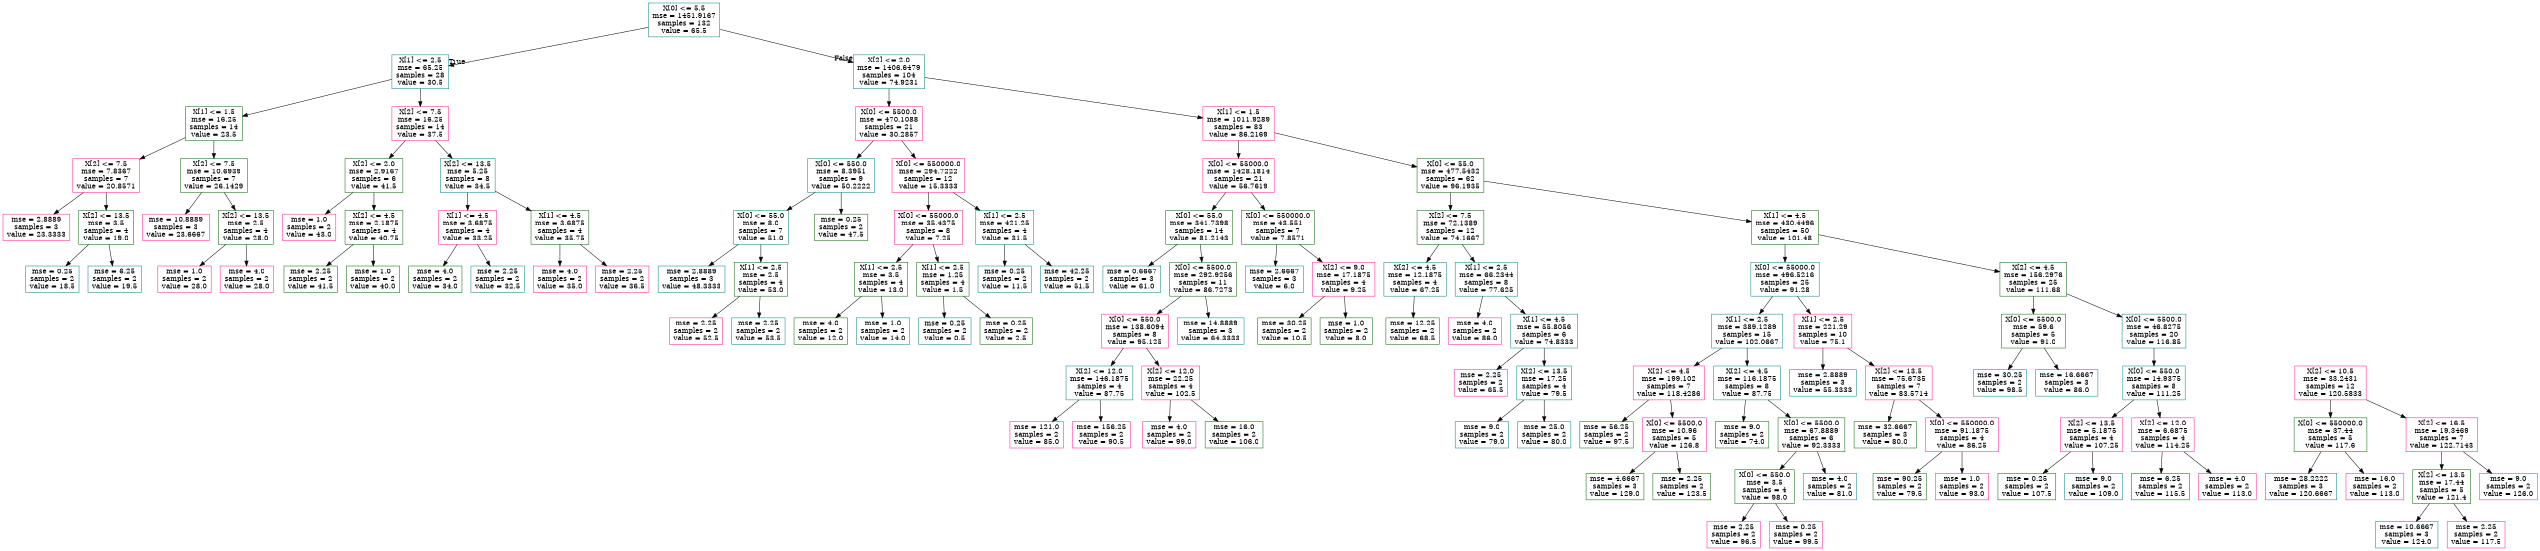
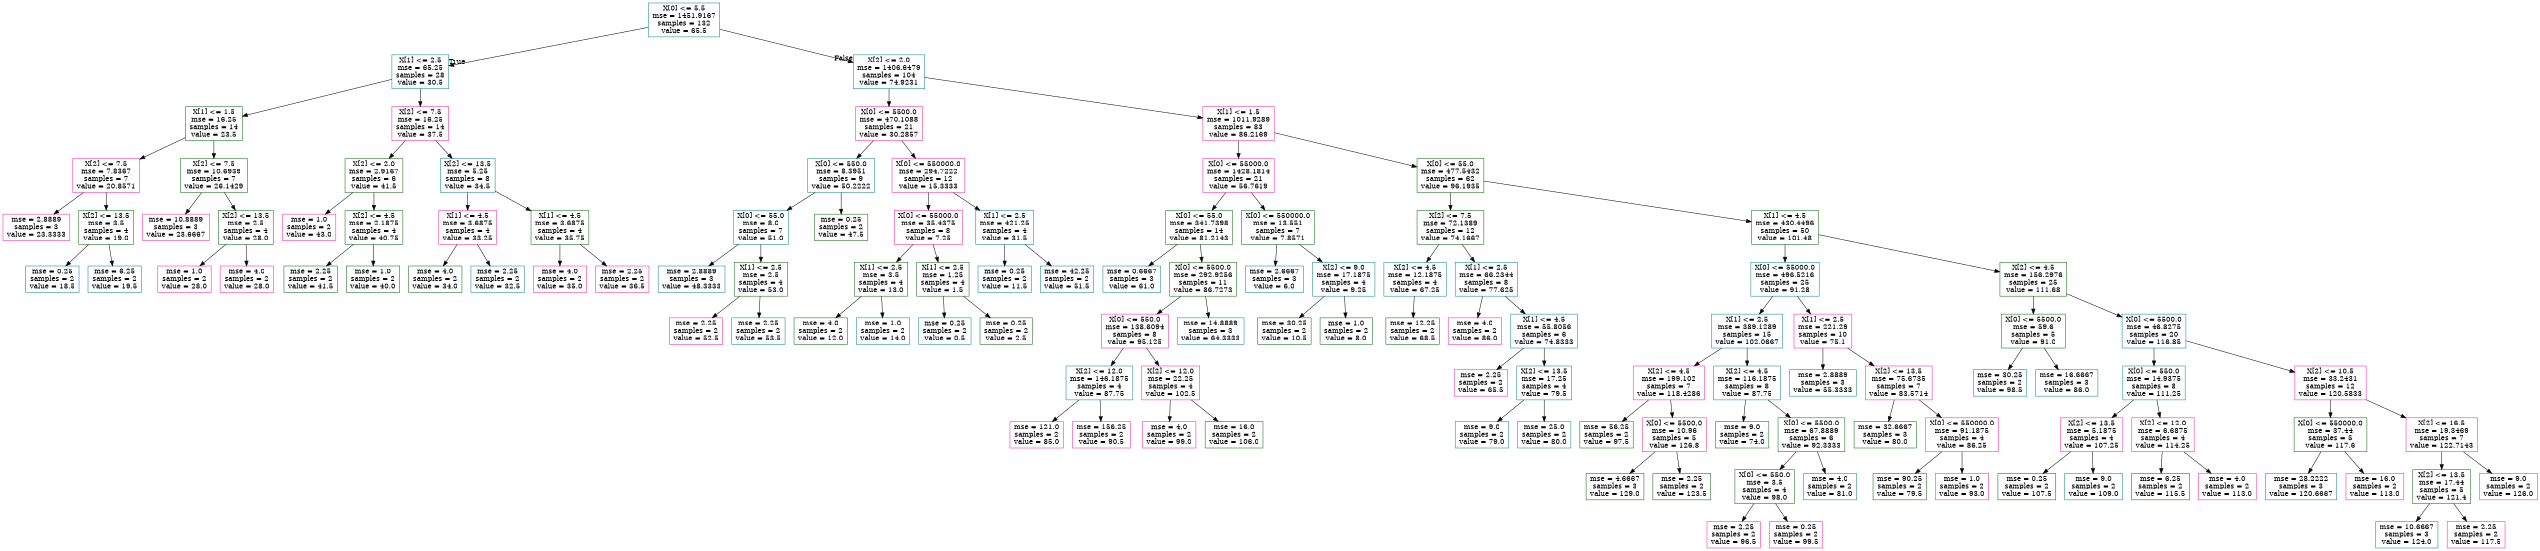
  digraph {
    node [color=darkgreen shape=box]
    n1 [color=teal label="X[0] <= 5.5\nmse = 1451.9167\nsamples = 132\nvalue = 65.5"]
    n2 [color=teal label="X[1] <= 2.5\nmse = 65.25\nsamples = 28\nvalue = 30.5"]
    n3 [color=teal label="X[2] <= 2.0\nmse = 1406.6479\nsamples = 104\nvalue = 74.9231"]
    n4 [label="X[1] <= 1.5\nmse = 16.25\nsamples = 14\nvalue = 23.5"]
    n5 [color=deeppink label="X[2] <= 7.5\nmse = 16.25\nsamples = 14\nvalue = 37.5"]
    n6 [color=deeppink label="X[0] <= 5500.0\nmse = 470.1088\nsamples = 21\nvalue = 30.2857"]
    n7 [color=deeppink label="X[1] <= 1.5\nmse = 1011.9289\nsamples = 83\nvalue = 86.2169"]
    n8 [color=deeppink label="X[2] <= 7.5\nmse = 7.8367\nsamples = 7\nvalue = 20.8571"]
    n9 [label="X[2] <= 7.5\nmse = 10.6939\nsamples = 7\nvalue = 26.1429"]
    n10 [label="X[2] <= 2.0\nmse = 2.9167\nsamples = 6\nvalue = 41.5"]
    n11 [color=teal label="X[2] <= 13.5\nmse = 5.25\nsamples = 8\nvalue = 34.5"]
    n12 [color=deeppink label="mse = 2.8889\nsamples = 3\nvalue = 23.3333"]
    n13 [label="X[2] <= 13.5\nmse = 3.5\nsamples = 4\nvalue = 19.0"]
    n14 [color=deeppink label="mse = 10.8889\nsamples = 3\nvalue = 23.6667"]
    n15 [label="X[2] <= 13.5\nmse = 2.5\nsamples = 4\nvalue = 28.0"]
    n16 [color=teal label="mse = 0.25\nsamples = 2\nvalue = 18.5"]
    n17 [color=teal label="mse = 6.25\nsamples = 2\nvalue = 19.5"]
    n18 [color=deeppink label="mse = 1.0\nsamples = 2\nvalue = 28.0"]
    n19 [color=deeppink label="mse = 4.0\nsamples = 2\nvalue = 28.0"]
    n20 [color=deeppink label="mse = 1.0\nsamples = 2\nvalue = 43.0"]
    n21 [label="X[2] <= 4.5\nmse = 2.1875\nsamples = 4\nvalue = 40.75"]
    n22 [color=deeppink label="X[1] <= 4.5\nmse = 3.6875\nsamples = 4\nvalue = 33.25"]
    n23 [label="X[1] <= 4.5\nmse = 3.6875\nsamples = 4\nvalue = 35.75"]
    n24 [label="mse = 2.25\nsamples = 2\nvalue = 41.5"]
    n25 [label="mse = 1.0\nsamples = 2\nvalue = 40.0"]
    n26 [label="mse = 4.0\nsamples = 2\nvalue = 34.0"]
    n27 [color=teal label="mse = 2.25\nsamples = 2\nvalue = 32.5"]
    n28 [color=deeppink label="mse = 4.0\nsamples = 2\nvalue = 35.0"]
    n29 [color=deeppink label="mse = 2.25\nsamples = 2\nvalue = 36.5"]
    n30 [color=teal label="X[0] <= 550.0\nmse = 8.3951\nsamples = 9\nvalue = 50.2222"]
    n31 [color=deeppink label="X[0] <= 550000.0\nmse = 294.7222\nsamples = 12\nvalue = 15.3333"]
    n32 [color=deeppink label="X[0] <= 55000.0\nmse = 1428.1814\nsamples = 21\nvalue = 56.7619"]
    n33 [label="X[0] <= 55.0\nmse = 477.5432\nsamples = 62\nvalue = 96.1935"]
    n34 [color=teal label="X[0] <= 55.0\nmse = 8.0\nsamples = 7\nvalue = 51.0"]
    n35 [label="mse = 0.25\nsamples = 2\nvalue = 47.5"]
    n36 [color=deeppink label="X[0] <= 55000.0\nmse = 35.4375\nsamples = 8\nvalue = 7.25"]
    n37 [color=teal label="X[1] <= 2.5\nmse = 421.25\nsamples = 4\nvalue = 31.5"]
    n38 [color=teal label="mse = 2.8889\nsamples = 3\nvalue = 48.3333"]
    n39 [label="X[1] <= 2.5\nmse = 2.5\nsamples = 4\nvalue = 53.0"]
    n40 [color=deeppink label="mse = 2.25\nsamples = 2\nvalue = 52.5"]
    n41 [color=teal label="mse = 2.25\nsamples = 2\nvalue = 53.5"]
    n42 [label="X[1] <= 2.5\nmse = 3.5\nsamples = 4\nvalue = 13.0"]
    n43 [label="X[1] <= 2.5\nmse = 1.25\nsamples = 4\nvalue = 1.5"]
    n44 [color=teal label="mse = 0.25\nsamples = 2\nvalue = 11.5"]
    n45 [color=teal label="mse = 42.25\nsamples = 2\nvalue = 51.5"]
    n46 [label="mse = 4.0\nsamples = 2\nvalue = 12.0"]
    n47 [color=teal label="mse = 1.0\nsamples = 2\nvalue = 14.0"]
    n48 [color=teal label="mse = 0.25\nsamples = 2\nvalue = 0.5"]
    n49 [label="mse = 0.25\nsamples = 2\nvalue = 2.5"]
    n50 [label="X[0] <= 55.0\nmse = 341.7398\nsamples = 14\nvalue = 81.2143"]
-   n51 [label="X[0] <= 550000.0\nmse = 43.551\nsamples = 7\nvalue = 7.8571"]
+   n51 [label="X[0] <= 550000.0\nmse = 13.551\nsamples = 7\nvalue = 7.8571"]
    n52 [label="X[2] <= 7.5\nmse = 72.1389\nsamples = 12\nvalue = 74.1667"]
    n53 [label="X[1] <= 4.5\nmse = 430.4496\nsamples = 50\nvalue = 101.48"]
    n54 [color=teal label="mse = 0.6667\nsamples = 3\nvalue = 61.0"]
    n55 [label="X[0] <= 5500.0\nmse = 292.9256\nsamples = 11\nvalue = 86.7273"]
    n56 [color=teal label="mse = 2.6667\nsamples = 3\nvalue = 6.0"]
-   n57 [color=deeppink label="X[2] <= 9.0\nmse = 17.1875\nsamples = 4\nvalue = 9.25"]
+   n57 [color=teal label="X[2] <= 9.0\nmse = 17.1875\nsamples = 4\nvalue = 9.25"]
    n58 [color=deeppink label="X[0] <= 550.0\nmse = 138.6094\nsamples = 8\nvalue = 95.125"]
    n59 [color=teal label="mse = 14.8889\nsamples = 3\nvalue = 64.3333"]
    n60 [color=teal label="X[2] <= 12.0\nmse = 146.1875\nsamples = 4\nvalue = 87.75"]
    n61 [color=deeppink label="X[2] <= 12.0\nmse = 22.25\nsamples = 4\nvalue = 102.5"]
    n62 [color=deeppink label="mse = 121.0\nsamples = 2\nvalue = 85.0"]
    n63 [color=deeppink label="mse = 156.25\nsamples = 2\nvalue = 90.5"]
    n64 [color=deeppink label="mse = 4.0\nsamples = 2\nvalue = 99.0"]
    n65 [label="mse = 16.0\nsamples = 2\nvalue = 106.0"]
    n66 [label="mse = 30.25\nsamples = 2\nvalue = 10.5"]
    n67 [label="mse = 1.0\nsamples = 2\nvalue = 8.0"]
    n68 [color=teal label="X[2] <= 4.5\nmse = 12.1875\nsamples = 4\nvalue = 67.25"]
    n69 [color=teal label="X[1] <= 2.5\nmse = 66.2344\nsamples = 8\nvalue = 77.625"]
    n70 [color=teal label="X[0] <= 55000.0\nmse = 496.5216\nsamples = 25\nvalue = 91.28"]
    n71 [label="X[2] <= 4.5\nmse = 156.2976\nsamples = 25\nvalue = 111.68"]
    n72 [label="mse = 12.25\nsamples = 2\nvalue = 68.5"]
    n73 [color=deeppink label="mse = 4.0\nsamples = 2\nvalue = 86.0"]
    n74 [color=teal label="X[1] <= 4.5\nmse = 55.8056\nsamples = 6\nvalue = 74.8333"]
    n75 [color=deeppink label="mse = 2.25\nsamples = 2\nvalue = 65.5"]
    n76 [color=teal label="X[2] <= 13.5\nmse = 17.25\nsamples = 4\nvalue = 79.5"]
    n77 [color=teal label="mse = 9.0\nsamples = 2\nvalue = 79.0"]
    n78 [color=teal label="mse = 25.0\nsamples = 2\nvalue = 80.0"]
    n79 [color=teal label="X[1] <= 2.5\nmse = 389.1289\nsamples = 15\nvalue = 102.0667"]
    n80 [color=deeppink label="X[1] <= 2.5\nmse = 221.29\nsamples = 10\nvalue = 75.1"]
    n81 [label="X[0] <= 5500.0\nmse = 59.6\nsamples = 5\nvalue = 91.0"]
    n82 [color=teal label="X[0] <= 5500.0\nmse = 46.8275\nsamples = 20\nvalue = 116.85"]
    n83 [color=deeppink label="X[2] <= 4.5\nmse = 199.102\nsamples = 7\nvalue = 118.4286"]
    n84 [color=teal label="X[2] <= 4.5\nmse = 116.1875\nsamples = 8\nvalue = 87.75"]
    n85 [color=teal label="mse = 2.8889\nsamples = 3\nvalue = 55.3333"]
    n86 [color=deeppink label="X[2] <= 13.5\nmse = 75.6735\nsamples = 7\nvalue = 83.5714"]
    n87 [label="mse = 56.25\nsamples = 2\nvalue = 97.5"]
    n88 [color=deeppink label="X[0] <= 5500.0\nmse = 10.96\nsamples = 5\nvalue = 126.8"]
    n89 [label="mse = 9.0\nsamples = 2\nvalue = 74.0"]
    n90 [label="X[0] <= 5500.0\nmse = 67.8889\nsamples = 6\nvalue = 92.3333"]
    n91 [label="mse = 4.6667\nsamples = 3\nvalue = 129.0"]
    n92 [label="mse = 2.25\nsamples = 2\nvalue = 123.5"]
    n93 [label="X[0] <= 550.0\nmse = 3.5\nsamples = 4\nvalue = 98.0"]
    n94 [color=teal label="mse = 4.0\nsamples = 2\nvalue = 81.0"]
    n95 [color=deeppink label="mse = 2.25\nsamples = 2\nvalue = 96.5"]
    n96 [color=deeppink label="mse = 0.25\nsamples = 2\nvalue = 99.5"]
    n97 [label="mse = 32.6667\nsamples = 3\nvalue = 80.0"]
    n98 [color=deeppink label="X[0] <= 550000.0\nmse = 91.1875\nsamples = 4\nvalue = 86.25"]
    n99 [label="mse = 90.25\nsamples = 2\nvalue = 79.5"]
    n100 [color=deeppink label="mse = 1.0\nsamples = 2\nvalue = 93.0"]
    n101 [color=teal label="mse = 30.25\nsamples = 2\nvalue = 98.5"]
    n102 [color=teal label="mse = 16.6667\nsamples = 3\nvalue = 86.0"]
    n103 [color=teal label="X[0] <= 550.0\nmse = 14.9375\nsamples = 8\nvalue = 111.25"]
    n104 [color=deeppink label="X[2] <= 10.5\nmse = 33.2431\nsamples = 12\nvalue = 120.5833"]
    n105 [color=deeppink label="X[2] <= 13.5\nmse = 5.1875\nsamples = 4\nvalue = 107.25"]
    n106 [color=deeppink label="X[2] <= 12.0\nmse = 6.6875\nsamples = 4\nvalue = 114.25"]
    n107 [label="X[0] <= 550000.0\nmse = 37.44\nsamples = 5\nvalue = 117.6"]
    n108 [color=deeppink label="X[2] <= 16.5\nmse = 19.3469\nsamples = 7\nvalue = 122.7143"]
    n109 [label="mse = 0.25\nsamples = 2\nvalue = 107.5"]
    n110 [color=teal label="mse = 9.0\nsamples = 2\nvalue = 109.0"]
    n111 [label="mse = 6.25\nsamples = 2\nvalue = 115.5"]
    n112 [color=deeppink label="mse = 4.0\nsamples = 2\nvalue = 113.0"]
    n113 [color=teal label="mse = 28.2222\nsamples = 3\nvalue = 120.6667"]
    n114 [color=deeppink label="mse = 16.0\nsamples = 2\nvalue = 113.0"]
    n115 [label="X[2] <= 13.5\nmse = 17.44\nsamples = 5\nvalue = 121.4"]
    n116 [color=deeppink label="mse = 9.0\nsamples = 2\nvalue = 126.0"]
    n117 [color=teal label="mse = 10.6667\nsamples = 3\nvalue = 124.0"]
    n118 [color=deeppink label="mse = 2.25\nsamples = 2\nvalue = 117.5"]
    n1 -> n2 [headlabel=True labelangle=45 labeldistance=2.5]
    n1 -> n3 [headlabel=False labelangle=-45 labeldistance=2.5]
    n2 -> n4
    n2 -> n5
    n3 -> n6
    n3 -> n7
    n4 -> n8
    n4 -> n9
    n5 -> n10
    n5 -> n11
    n6 -> n30
    n6 -> n31
    n7 -> n32
    n7 -> n33
    n8 -> n12
    n8 -> n13
    n9 -> n14
    n9 -> n15
    n10 -> n20
    n10 -> n21
    n11 -> n22
    n11 -> n23
    n13 -> n16
    n13 -> n17
    n15 -> n18
    n15 -> n19
    n21 -> n24
    n21 -> n25
    n22 -> n26
    n22 -> n27
    n23 -> n28
    n23 -> n29
    n30 -> n34
    n30 -> n35
    n31 -> n36
    n31 -> n37
    n32 -> n50
    n32 -> n51
    n33 -> n52
    n33 -> n53
    n34 -> n38
    n34 -> n39
    n36 -> n42
    n36 -> n43
    n37 -> n44
    n37 -> n45
    n39 -> n40
    n39 -> n41
    n42 -> n46
    n42 -> n47
    n43 -> n48
    n43 -> n49
    n50 -> n54
    n50 -> n55
    n51 -> n56
    n51 -> n57
    n52 -> n68
    n52 -> n69
    n53 -> n70
    n53 -> n71
    n55 -> n58
    n55 -> n59
    n57 -> n66
    n57 -> n67
    n58 -> n60
    n58 -> n61
    n60 -> n62
    n60 -> n63
    n61 -> n64
    n61 -> n65
    n68 -> n72
    n69 -> n73
    n69 -> n74
    n70 -> n79
    n70 -> n80
    n71 -> n81
    n71 -> n82
    n74 -> n75
    n74 -> n76
    n76 -> n77
    n76 -> n78
    n79 -> n83
    n79 -> n84
    n80 -> n85
    n80 -> n86
    n81 -> n101
    n81 -> n102
    n82 -> n103
+   n82 -> n104
    n83 -> n87
    n83 -> n88
    n84 -> n89
    n84 -> n90
    n86 -> n97
    n86 -> n98
    n88 -> n91
    n88 -> n92
    n90 -> n93
    n90 -> n94
    n93 -> n95
    n93 -> n96
    n98 -> n99
    n98 -> n100
    n103 -> n105
    n103 -> n106
    n104 -> n107
    n104 -> n108
    n105 -> n109
    n105 -> n110
    n106 -> n111
    n106 -> n112
    n107 -> n113
    n107 -> n114
    n108 -> n115
    n108 -> n116
    n115 -> n117
    n115 -> n118
  }
